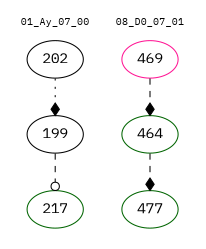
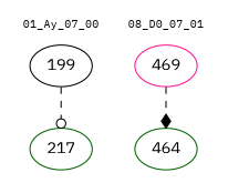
  digraph {
    fontname="IBM Plex Mono"
    node [color=darkgreen fontname="IBM Plex Mono"]
    edge [arrowhead=diamond color=black fontname="IBM Plex Mono" style=dashed]
-   n1 [color=black label=202]
    n2 [color=black label=199]
    n3 [label=217]
    n4 [color=deeppink label=469]
    n5 [label=464]
-   n6 [label=477]
    subgraph cluster_1 {
      color=white
      fontsize=10
      label="01_Ay_07_00"
-     n1
      n2
      n3
    }
    subgraph cluster_2 {
      color=white
      fontsize=10
      label="08_D0_07_01"
      n4
      n5
-     n6
    }
-   n1 -> n2 [style=dotted]
    n2 -> n3 [arrowhead=odot]
    n4 -> n5
-   n5 -> n6
  }
